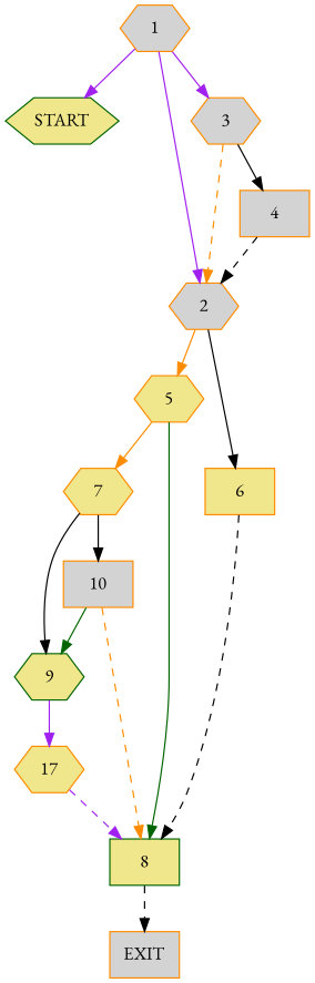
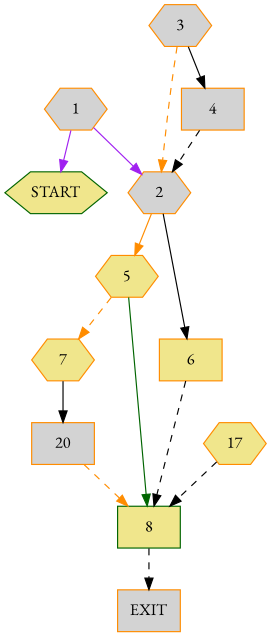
  digraph {
    fontname="EB Garamond"
    node [color=darkorange fillcolor=khaki fontname="EB Garamond" shape=hexagon style=filled]
    edge [color=black fontname="EB Garamond" style=solid]
    n1 [color=darkgreen label=START]
    1 [fillcolor=lightgrey]
    2 [fillcolor=lightgrey]
    3 [fillcolor=lightgrey]
    n5 [fillcolor=lightgrey label=EXIT shape=box]
    5
    6 [shape=box]
    4 [fillcolor=lightgrey shape=box]
    7
    8 [color=darkgreen shape=box]
-   9 [color=darkgreen]
-   10 [fillcolor=lightgrey shape=box]
+   10 [fillcolor=lightgrey shape=box label=20]
    n13 [label=17]
    1 -> n1 [color=purple]
    1 -> 2 [color=purple]
-   1 -> 3 [color=purple]
    2 -> 5 [color=darkorange]
    2 -> 6
    3 -> 2 [color=darkorange style=dashed]
    3 -> 4
-   5 -> 7 [color=darkorange]
+   5 -> 7 [color=darkorange style=dashed]
    5 -> 8 [color=darkgreen]
    6 -> 8 [style=dashed]
    4 -> 2 [style=dashed]
-   7 -> 9
    7 -> 10
    8 -> n5 [style=dashed]
-   9 -> n13 [color=purple]
    10 -> 8 [color=darkorange style=dashed]
-   10 -> 9 [color=darkgreen]
-   n13 -> 8 [color=purple style=dashed]
+   n13 -> 8 [style=dashed]
  }
